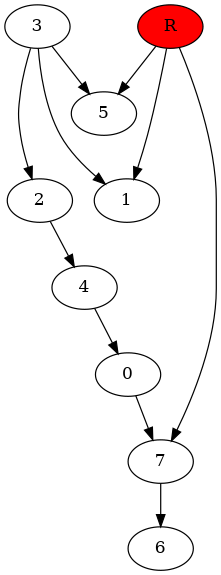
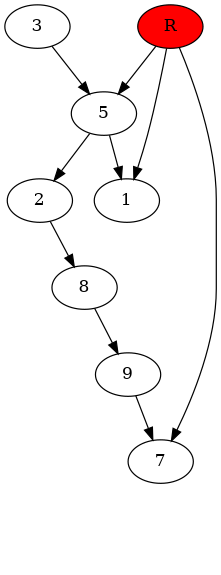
  digraph {
    2
-   8 [label=4]
-   9 [label=0]
+   8
+   9
    3
    1
    5
    7
-   6
    R [fillcolor="#ff0000" style=filled]
    2 -> 8
    8 -> 9
    9 -> 7
-   3 -> 1
+   5 -> 1
    3 -> 5
-   3 -> 2
-   7 -> 6
+   5 -> 2
    R -> 1
    R -> 5
    R -> 7
  }
